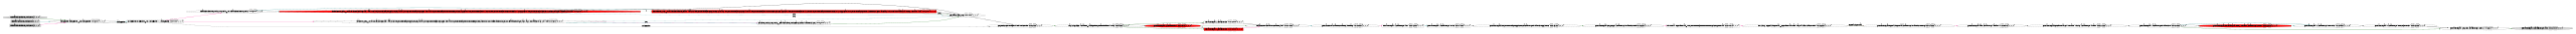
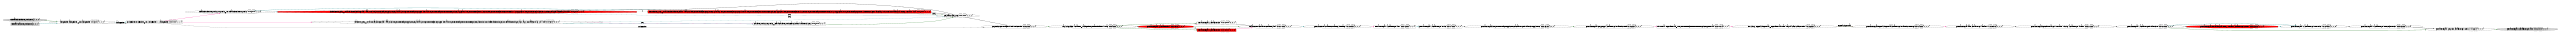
  digraph {
    rankdir=LR
    node [fillcolor=white shape=octagon style=filled]
    edge [color=black style=bold]
    n1 [fillcolor=red label="TimeseriesQuery query = Druids.newTimeseriesQueryBuilder().dataSource(QueryRunnerTestHelper.DATA_SOURCE).granularity(QueryRunnerTestHelper.DAY_GRAN).intervals(QueryRunnerTestHelper.FULL_ON_INTERVAL_SPEC).aggregators(QueryRunnerTestHelper.ROWS_COUNT,QueryRunnerTestHelper.INDEX_DOUBLE_SUM).postAggregators(QueryRunnerTestHelper.ADD_ROWS_INDEX_CONSTANT).descending(true).context(ImmutableMap.of(\"testKey\",\"testValue\")).build()@@@6@@@['0', '1', '0']" shape=note]
    n2 [label="queryMetrics.query(query)@@@7@@@['1', '1', '1']"]
    n3 [label="queryMetrics.reportQueryTime(0).emit(serviceEmitter)@@@8@@@['1', '1', '1']"]
    n4 [label="Assert.assertEquals(12,actualEvent.size())@@@10@@@['0', '0', '1']" shape=note]
    n5 [label="Assert.assertTrue(actualEvent.containsKey(\"feed\"))@@@11@@@['1', '1', '1']"]
    n6 [label="Assert.assertTrue(actualEvent.containsKey(\"timestamp\"))@@@12@@@['1', '1', '1']"]
    n7 [label="Assert.assertEquals(\"\",actualEvent.get(\"host\"))@@@13@@@['1', '1', '1']" shape=note]
    n8 [label="Assert.assertEquals(\"\",actualEvent.get(\"service\"))@@@14@@@['1', '1', '1']" shape=note]
    n9 [label="Map<String,Object> actualEvent = cachingEmitter.getLastEmittedEvent().toMap()@@@9@@@['1', '1', '1']"]
    n10 [fillcolor=red label="Assert.assertEquals(16,actualEvent.size())@@@10@@@['0', '1', '0']" shape=note]
    n11 [fillcolor=red label="Assert.assertEquals(15,actualEvent.size())@@@10@@@['1', '0', '0']"]
    n12 [label="Assert.assertEquals(query.getType(),actualEvent.get(DruidMetrics.TYPE))@@@16@@@['1', '1', '1']"]
    n13 [label="List<Interval> expectedIntervals = QueryRunnerTestHelper.FULL_ON_INTERVAL_SPEC.getIntervals()@@@17@@@['1', '1', '1']" shape=note]
    n14 [label="List<String> expectedStringIntervals = expectedIntervals.stream().map(null).collect(Collectors.toList())@@@18@@@['1', '1', '1']"]
    n15 [fillcolor=lightgray label="Assert.assertEquals(0L,actualEvent.get(\"value\"))@@@24@@@['1', '1', '1']"]
    n16 [label="Assert.assertEquals(\"0\",actualEvent.get(\"numComplexMetrics\"))@@@25@@@['1', '1', '0']"]
    n17 [label="Assert.assertEquals(\"query/time\",actualEvent.get(\"metric\"))@@@23@@@['1', '1', '1']"]
    n18 [label="Assert.assertEquals(QueryRunnerTestHelper.DATA_SOURCE,actualEvent.get(DruidMetrics.DATASOURCE))@@@15@@@['1', '1', '1']"]
    n19 [label="DefaultTimeseriesQueryMetrics queryMetrics = new DefaultTimeseriesQueryMetrics()@@@5@@@['1', '1', '0']"]
    n20 [fillcolor=red label="TimeseriesQuery query = Druids.newTimeseriesQueryBuilder().dataSource(QueryRunnerTestHelper.DATA_SOURCE).granularity(QueryRunnerTestHelper.DAY_GRAN).intervals(QueryRunnerTestHelper.FULL_ON_INTERVAL_SPEC).aggregators(QueryRunnerTestHelper.ROWS_COUNT,QueryRunnerTestHelper.INDEX_DOUBLE_SUM).postAggregators(QueryRunnerTestHelper.ADD_ROWS_INDEX_CONSTANT).descending(true).build()@@@6@@@['1', '0', '0']"]
    n21 [fillcolor=lightgray label="testDefaultTimeseriesQueryMetricsQuery['1', '0', '0']"]
    n22 [label="CachingEmitter cachingEmitter = new CachingEmitter()@@@3@@@['1', '1', '1']"]
    n23 [label="ServiceEmitter serviceEmitter = new ServiceEmitter(\"\",\"\",cachingEmitter)@@@4@@@['1', '1', '1']" shape=note]
    n24 [fillcolor=lightgray label="testDefaultSearchQueryMetricsQuery['0', '0', '1']" shape=note]
    n25 [label="SearchQuery query = Druids.newSearchQueryBuilder().dataSource(QueryRunnerTestHelper.DATA_SOURCE).granularity(QueryRunnerTestHelper.DAY_GRAN).intervals(QueryRunnerTestHelper.FULL_ON_INTERVAL_SPEC).dimensions(new ListFilteredDimensionSpec(new DefaultDimensionSpec(\"tags\",\"tags\"),ImmutableSet.of(\"t3\"),null)).build()@@@5@@@['0', '0', '1']"]
    n26 [label="SearchQueryMetrics queryMetrics = DefaultSearchQueryMetricsFactory.instance().makeMetrics(query)@@@6@@@['0', '0', '1']" shape=note]
    n27 [label="Assert.assertEquals(\"2\",actualEvent.get(\"numMetrics\"))@@@24@@@['1', '1', '0']"]
    n28 [fillcolor=red label="Assert.assertEquals(ImmutableMap.of(\"testKey\",\"testValue\"),actualEvent.get(\"context\"))@@@23@@@['0', '1', '0']"]
    n29 [label="Assert.assertEquals(expectedIntervals.get(0).toDuration().toString(),actualEvent.get(\"duration\"))@@@21@@@['1', '1', '1']"]
    n30 [label="Assert.assertEquals(\"\",actualEvent.get(DruidMetrics.ID))@@@22@@@['1', '1', '1']"]
    n31 [label="Assert.assertEquals(expectedStringIntervals,actualEvent.get(DruidMetrics.INTERVAL))@@@19@@@['1', '1', '1']"]
    n32 [label="Assert.assertEquals(\"false\",actualEvent.get(\"hasFilters\"))@@@20@@@['1', '1', '1']"]
-   n33 [fillcolor=lightgray label="testDefaultTimeseriesQueryMetricsQuery['0', '1', '0']" shape=note]
    n1 -> n2 [color=darkgreen label=query style=solid]
    n1 -> n2
    n2 -> n3
    n3 -> n9 [color=darkgreen]
    n4 -> n5
    n5 -> n6 [color=teal]
    n6 -> n7 [color=deeppink]
    n7 -> n8 [color=teal]
    n8 -> n18
    n9 -> n4 [color=darkgreen]
    n9 -> n10 [color=darkgreen]
    n9 -> n11
    n10 -> n5 [color=deeppink]
    n11 -> n4 [color=deeppink label=0 style=dashed]
    n11 -> n5 [color=darkgreen]
    n11 -> n10 [label=0 style=dashed]
    n12 -> n13 [color=deeppink]
    n13 -> n14 [color=deeppink]
    n14 -> n31 [color=deeppink label=expectedStringIntervals style=solid]
    n14 -> n31 [color=darkgreen]
    n16 -> n17
    n17 -> n15 [color=darkgreen]
    n18 -> n12 [color=darkgreen]
    n19 -> n1 [color=teal]
    n19 -> n20 [color=teal]
    n20 -> n1 [color=darkgreen label=0 style=dashed]
    n20 -> n2 [color=teal label=query style=solid]
    n20 -> n2
    n21 -> n22 [color=darkgreen]
    n22 -> n23 [color=teal]
    n22 -> n23 [label=cachingEmitter style=solid]
    n23 -> n3 [label=serviceEmitter style=solid]
    n23 -> n19 [color=deeppink]
    n23 -> n25 [color=deeppink]
    n24 -> n22 [color=teal]
    n25 -> n2 [color=teal label=query style=solid]
    n25 -> n26 [color=teal]
    n25 -> n26 [color=deeppink label=query style=solid]
    n26 -> n2 [color=darkgreen]
    n27 -> n16
    n28 -> n27 [color=teal]
    n29 -> n30
    n30 -> n17 [color=darkgreen]
    n30 -> n27 [color=teal]
    n30 -> n28
    n31 -> n32 [color=deeppink]
    n32 -> n29
-   n33 -> n22 [color=deeppink]
  }
